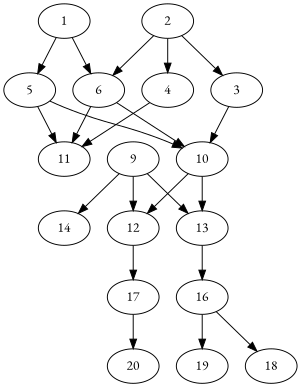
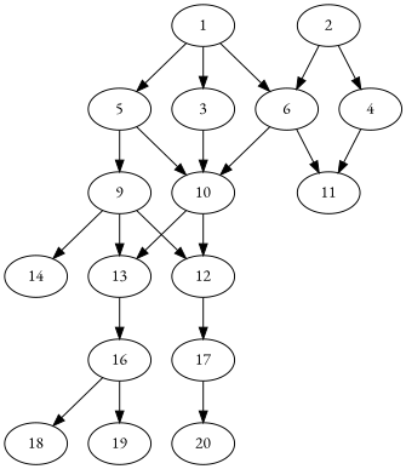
  digraph {
    fontname="EB Garamond"
    node [alpha=0.13 fontname="EB Garamond"]
    edge [fontname="EB Garamond"]
    1 [expect_size=33095680]
    3 [alpha=0.09 expect_size=15985664]
    5 [alpha=0.12 expect_size=15822848]
    6 [alpha=0.05 expect_size=27281408]
    10 [alpha=0.05 expect_size=49180672]
    11 [alpha=0.16 expect_size=28434432]
    12 [alpha=0.15 expect_size=11795456]
    13 [alpha=0.12 expect_size=20408320]
    2 [alpha=0.04 expect_size=38529024]
    4 [alpha=0.20 expect_size=47776768]
    9 [alpha=0.17 expect_size=16206848]
    14 [expect_size=42226688]
    17 [expect_size=34975744]
    16 [alpha=0.07 expect_size=23493632]
    20 [alpha=0.15 expect_size=15130624]
    19 [alpha=0.17 expect_size=22599680]
    18 [alpha=0.04 expect_size=25502720]
-   2 -> 3
+   1 -> 3
    1 -> 5
    1 -> 6
    3 -> 10
    5 -> 10
-   5 -> 11
+   5 -> 9
    6 -> 10
    6 -> 11
    10 -> 12
    10 -> 13
    12 -> 17
    13 -> 16
    2 -> 6
    2 -> 4
    4 -> 11
    9 -> 12
    9 -> 13
    9 -> 14
    17 -> 20
    16 -> 19
    16 -> 18
  }
